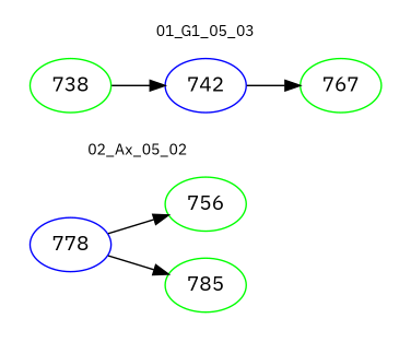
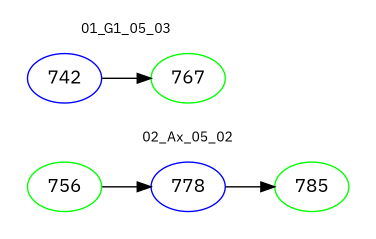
  digraph {
    fontname="IBM Plex Sans"
    rankdir=LR
    node [color=green fontname="IBM Plex Sans"]
    edge [color=black fontname="IBM Plex Sans"]
    n1 [label=785]
    n2 [color=blue label=778]
    n3 [label=756]
-   n4 [label=738]
    n5 [color=blue label=742]
    n6 [label=767]
    subgraph cluster_1 {
      color=white
      fontsize=10
      label="02_Ax_05_02"
      n1
      n2
      n3
    }
    subgraph cluster_2 {
      color=white
      fontsize=10
      label="01_G1_05_03"
-     n4
      n5
      n6
    }
    n2 -> n1
-   n2 -> n3
-   n4 -> n5
+   n3 -> n2
    n5 -> n6
  }
